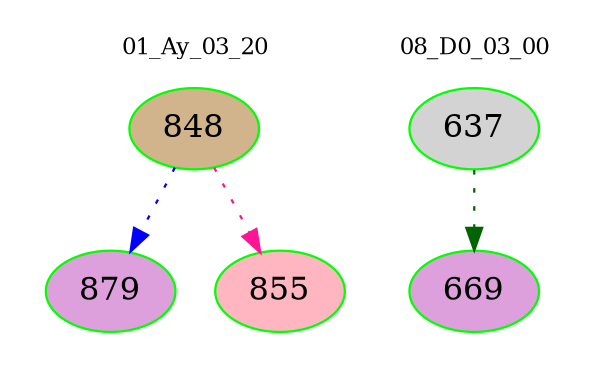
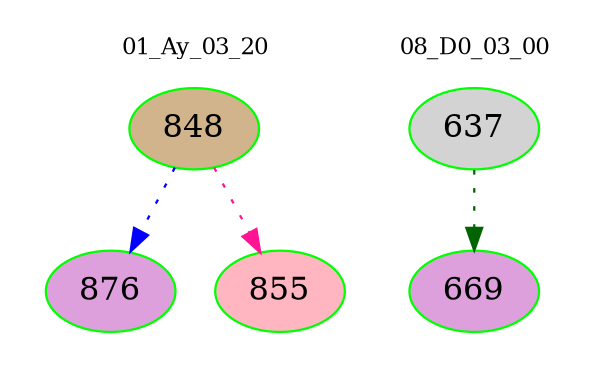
  digraph {
    node [color=green fillcolor=plum style=filled]
    edge [style=dotted]
    n1 [fillcolor=tan label=848]
-   n2 [label=879]
+   n2 [label=876]
    n3 [fillcolor=lightpink label=855]
    n4 [fillcolor=lightgrey label=637]
    n5 [label=669]
    subgraph cluster_1 {
      color=white
      fontsize=10
      label="01_Ay_03_20"
      n1
      n2
      n3
    }
    subgraph cluster_2 {
      color=white
      fontsize=10
      label="08_D0_03_00"
      n4
      n5
    }
    n1 -> n2 [color=blue]
    n1 -> n3 [color=deeppink]
    n4 -> n5 [color=darkgreen]
  }
